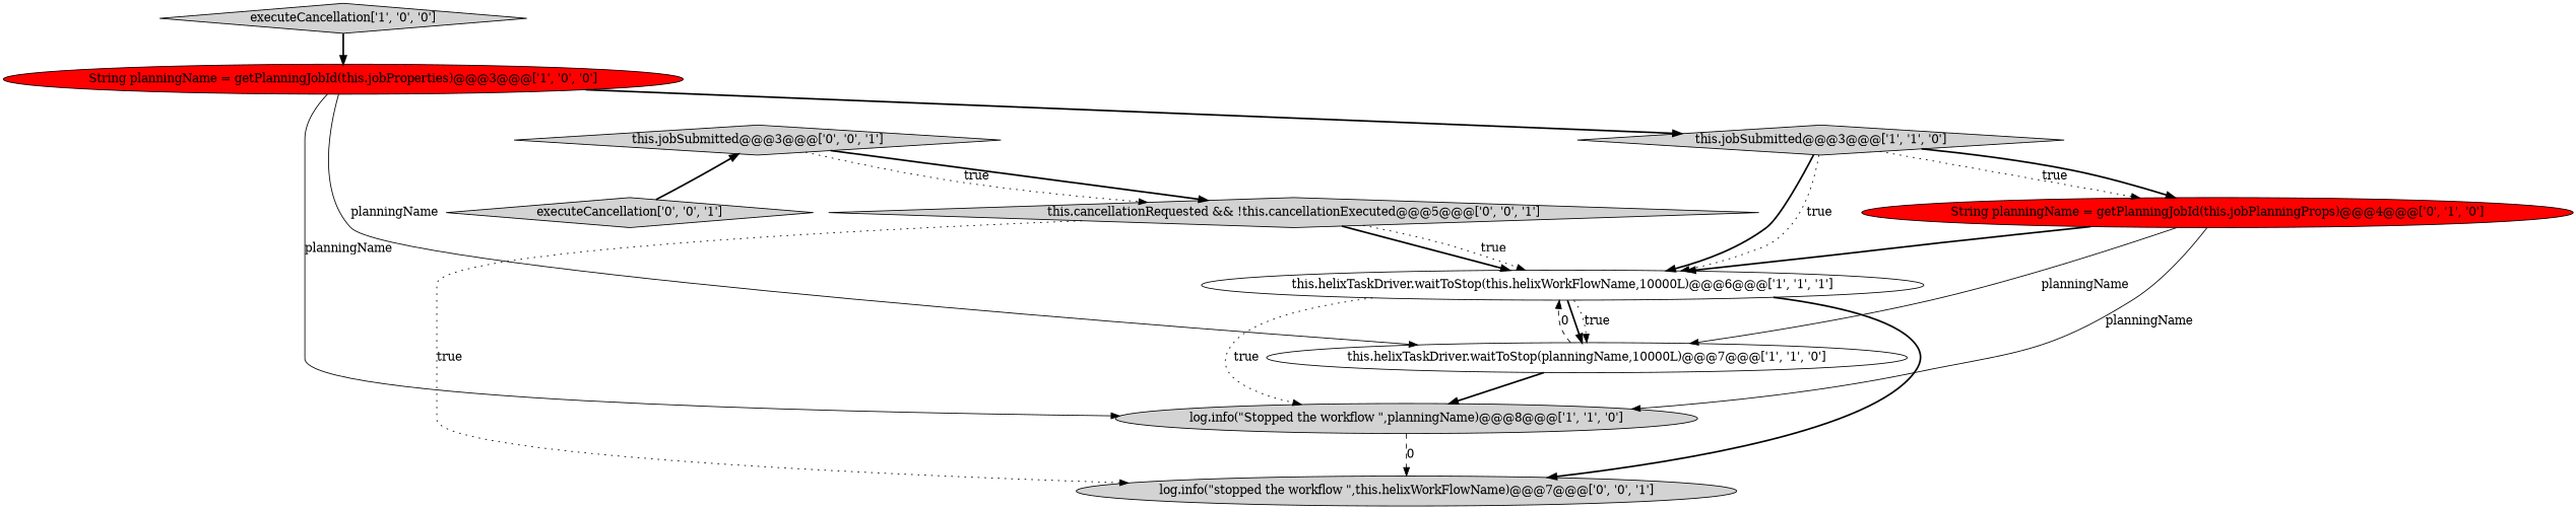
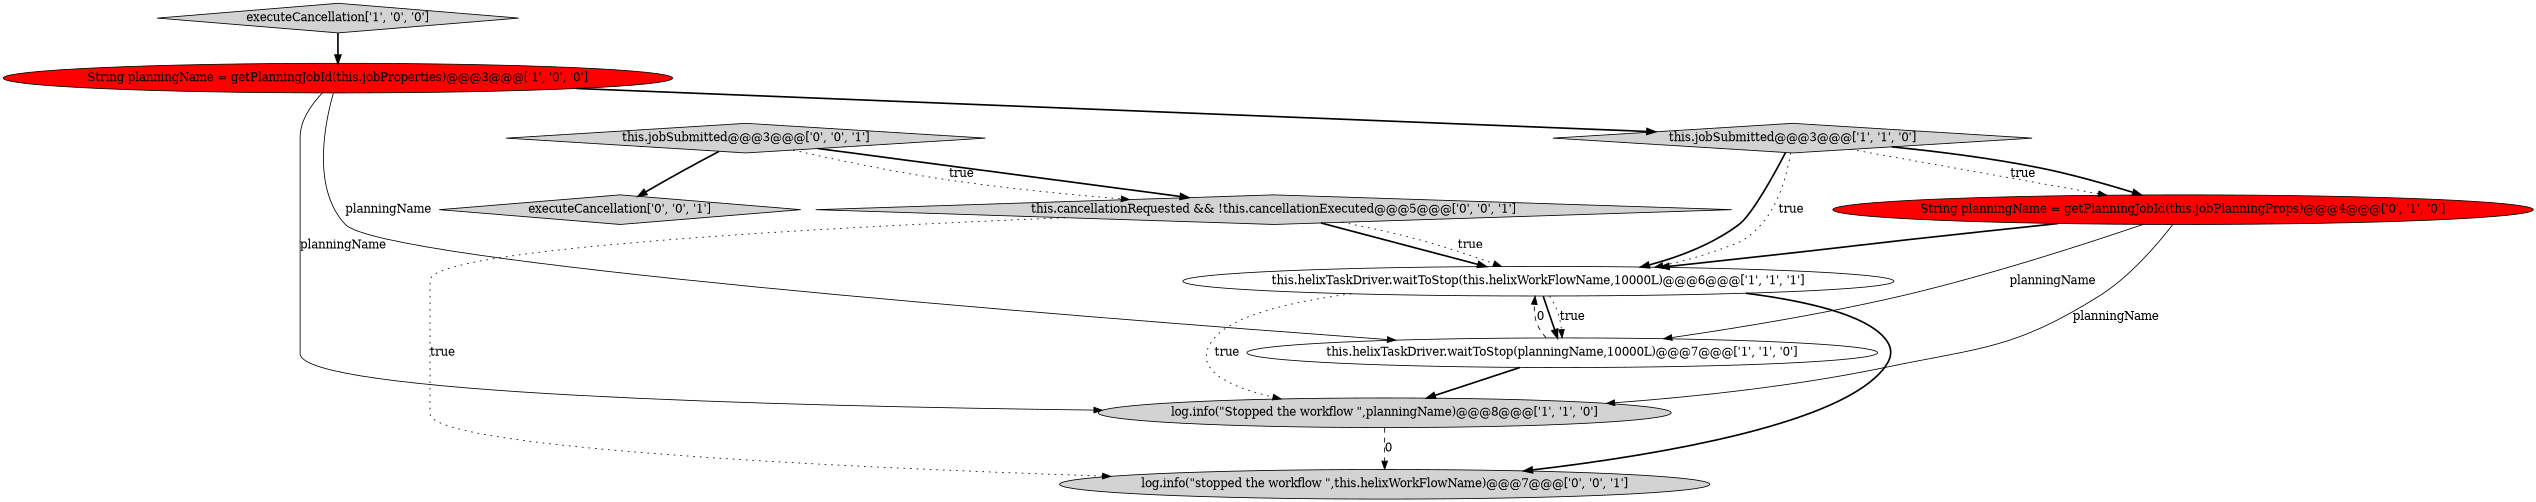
  digraph {
    node [fillcolor=lightgray shape=ellipse style=filled]
    edge [style=bold]
    n1 [label="log.info(\"stopped the workflow \",this.helixWorkFlowName)@@@7@@@['0', '0', '1']"]
    n2 [label="this.jobSubmitted@@@3@@@['1', '1', '0']" shape=diamond]
    n3 [fillcolor=red label="String planningName = getPlanningJobId(this.jobPlanningProps)@@@4@@@['0', '1', '0']"]
    n4 [fillcolor=white label="this.helixTaskDriver.waitToStop(this.helixWorkFlowName,10000L)@@@6@@@['1', '1', '1']"]
    n5 [label="executeCancellation['0', '0', '1']" shape=diamond]
    n6 [label="this.jobSubmitted@@@3@@@['0', '0', '1']" shape=diamond]
    n7 [label="this.cancellationRequested && !this.cancellationExecuted@@@5@@@['0', '0', '1']" shape=diamond]
    n8 [fillcolor=white label="this.helixTaskDriver.waitToStop(planningName,10000L)@@@7@@@['1', '1', '0']"]
    n9 [label="log.info(\"Stopped the workflow \",planningName)@@@8@@@['1', '1', '0']"]
    n10 [fillcolor=red label="String planningName = getPlanningJobId(this.jobProperties)@@@3@@@['1', '0', '0']"]
    n11 [label="executeCancellation['1', '0', '0']" shape=diamond]
    n2 -> n3 [label=true style=dotted]
    n2 -> n3
    n2 -> n4
    n2 -> n4 [label=true style=dotted]
    n3 -> n4
    n3 -> n8 [label=planningName style=solid]
    n3 -> n9 [label=planningName style=solid]
    n4 -> n1
    n4 -> n8
    n4 -> n8 [label=true style=dotted]
    n4 -> n9 [label=true style=dotted]
-   n5 -> n6
+   n6 -> n5
    n6 -> n7
    n6 -> n7 [label=true style=dotted]
    n7 -> n1 [label=true style=dotted]
    n7 -> n4
    n7 -> n4 [label=true style=dotted]
    n8 -> n4 [label=0 style=dashed]
    n8 -> n9
    n9 -> n1 [label=0 style=dashed]
    n10 -> n2
    n10 -> n8 [label=planningName style=solid]
    n10 -> n9 [label=planningName style=solid]
    n11 -> n10
  }
